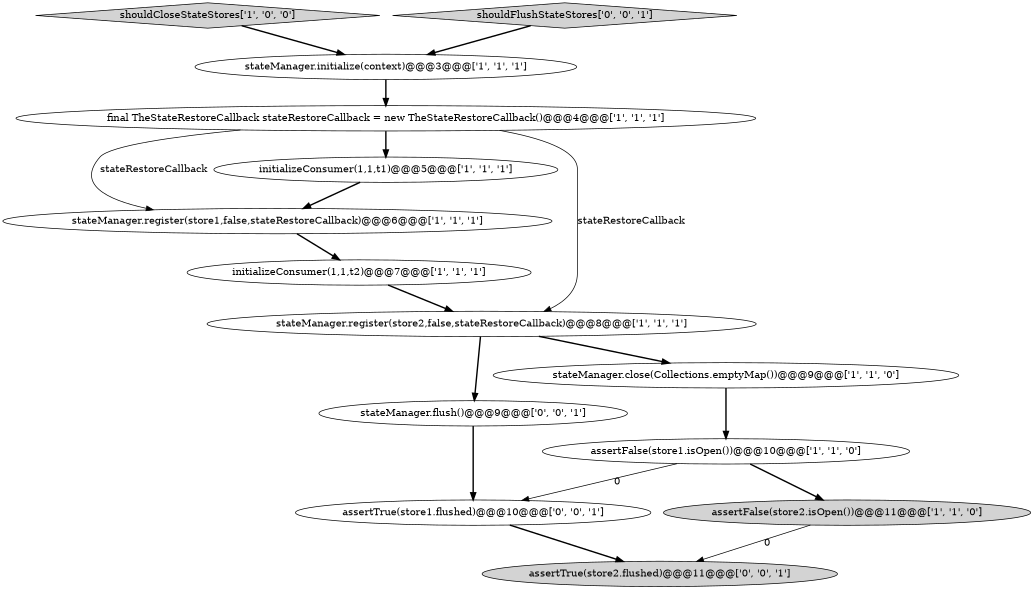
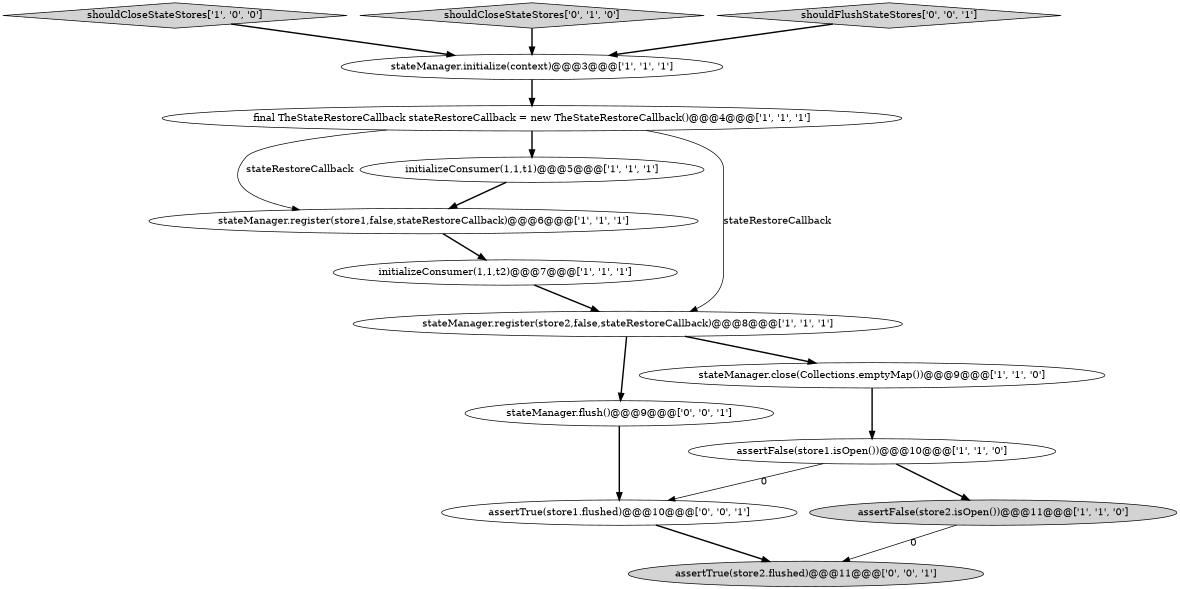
  digraph {
    node [fillcolor=white shape=ellipse style=filled]
    edge [style=bold]
    n1 [fillcolor=lightgray label="assertFalse(store2.isOpen())@@@11@@@['1', '1', '0']"]
    n2 [fillcolor=lightgray label="assertTrue(store2.flushed)@@@11@@@['0', '0', '1']"]
    n3 [label="stateManager.flush()@@@9@@@['0', '0', '1']"]
    n4 [label="assertTrue(store1.flushed)@@@10@@@['0', '0', '1']"]
    n5 [fillcolor=lightgray label="shouldCloseStateStores['1', '0', '0']" shape=diamond]
    n6 [label="stateManager.initialize(context)@@@3@@@['1', '1', '1']"]
    n7 [label="final TheStateRestoreCallback stateRestoreCallback = new TheStateRestoreCallback()@@@4@@@['1', '1', '1']"]
    n8 [label="stateManager.register(store1,false,stateRestoreCallback)@@@6@@@['1', '1', '1']"]
    n9 [label="initializeConsumer(1,1,t2)@@@7@@@['1', '1', '1']"]
    n10 [label="stateManager.register(store2,false,stateRestoreCallback)@@@8@@@['1', '1', '1']"]
    n11 [label="stateManager.close(Collections.emptyMap())@@@9@@@['1', '1', '0']"]
    n12 [label="initializeConsumer(1,1,t1)@@@5@@@['1', '1', '1']"]
+   n13 [fillcolor=lightgray label="shouldCloseStateStores['0', '1', '0']" shape=diamond]
    n14 [label="assertFalse(store1.isOpen())@@@10@@@['1', '1', '0']"]
    n15 [fillcolor=lightgray label="shouldFlushStateStores['0', '0', '1']" shape=diamond]
    n1 -> n2 [label=0 style=solid]
    n3 -> n4
    n4 -> n2
    n5 -> n6
    n6 -> n7
    n7 -> n8 [label=stateRestoreCallback style=solid]
    n7 -> n10 [label=stateRestoreCallback style=solid]
    n7 -> n12
    n8 -> n9
    n9 -> n10
    n10 -> n3
    n10 -> n11
    n11 -> n14
    n12 -> n8
+   n13 -> n6
    n14 -> n1
    n14 -> n4 [label=0 style=solid]
    n15 -> n6
  }
